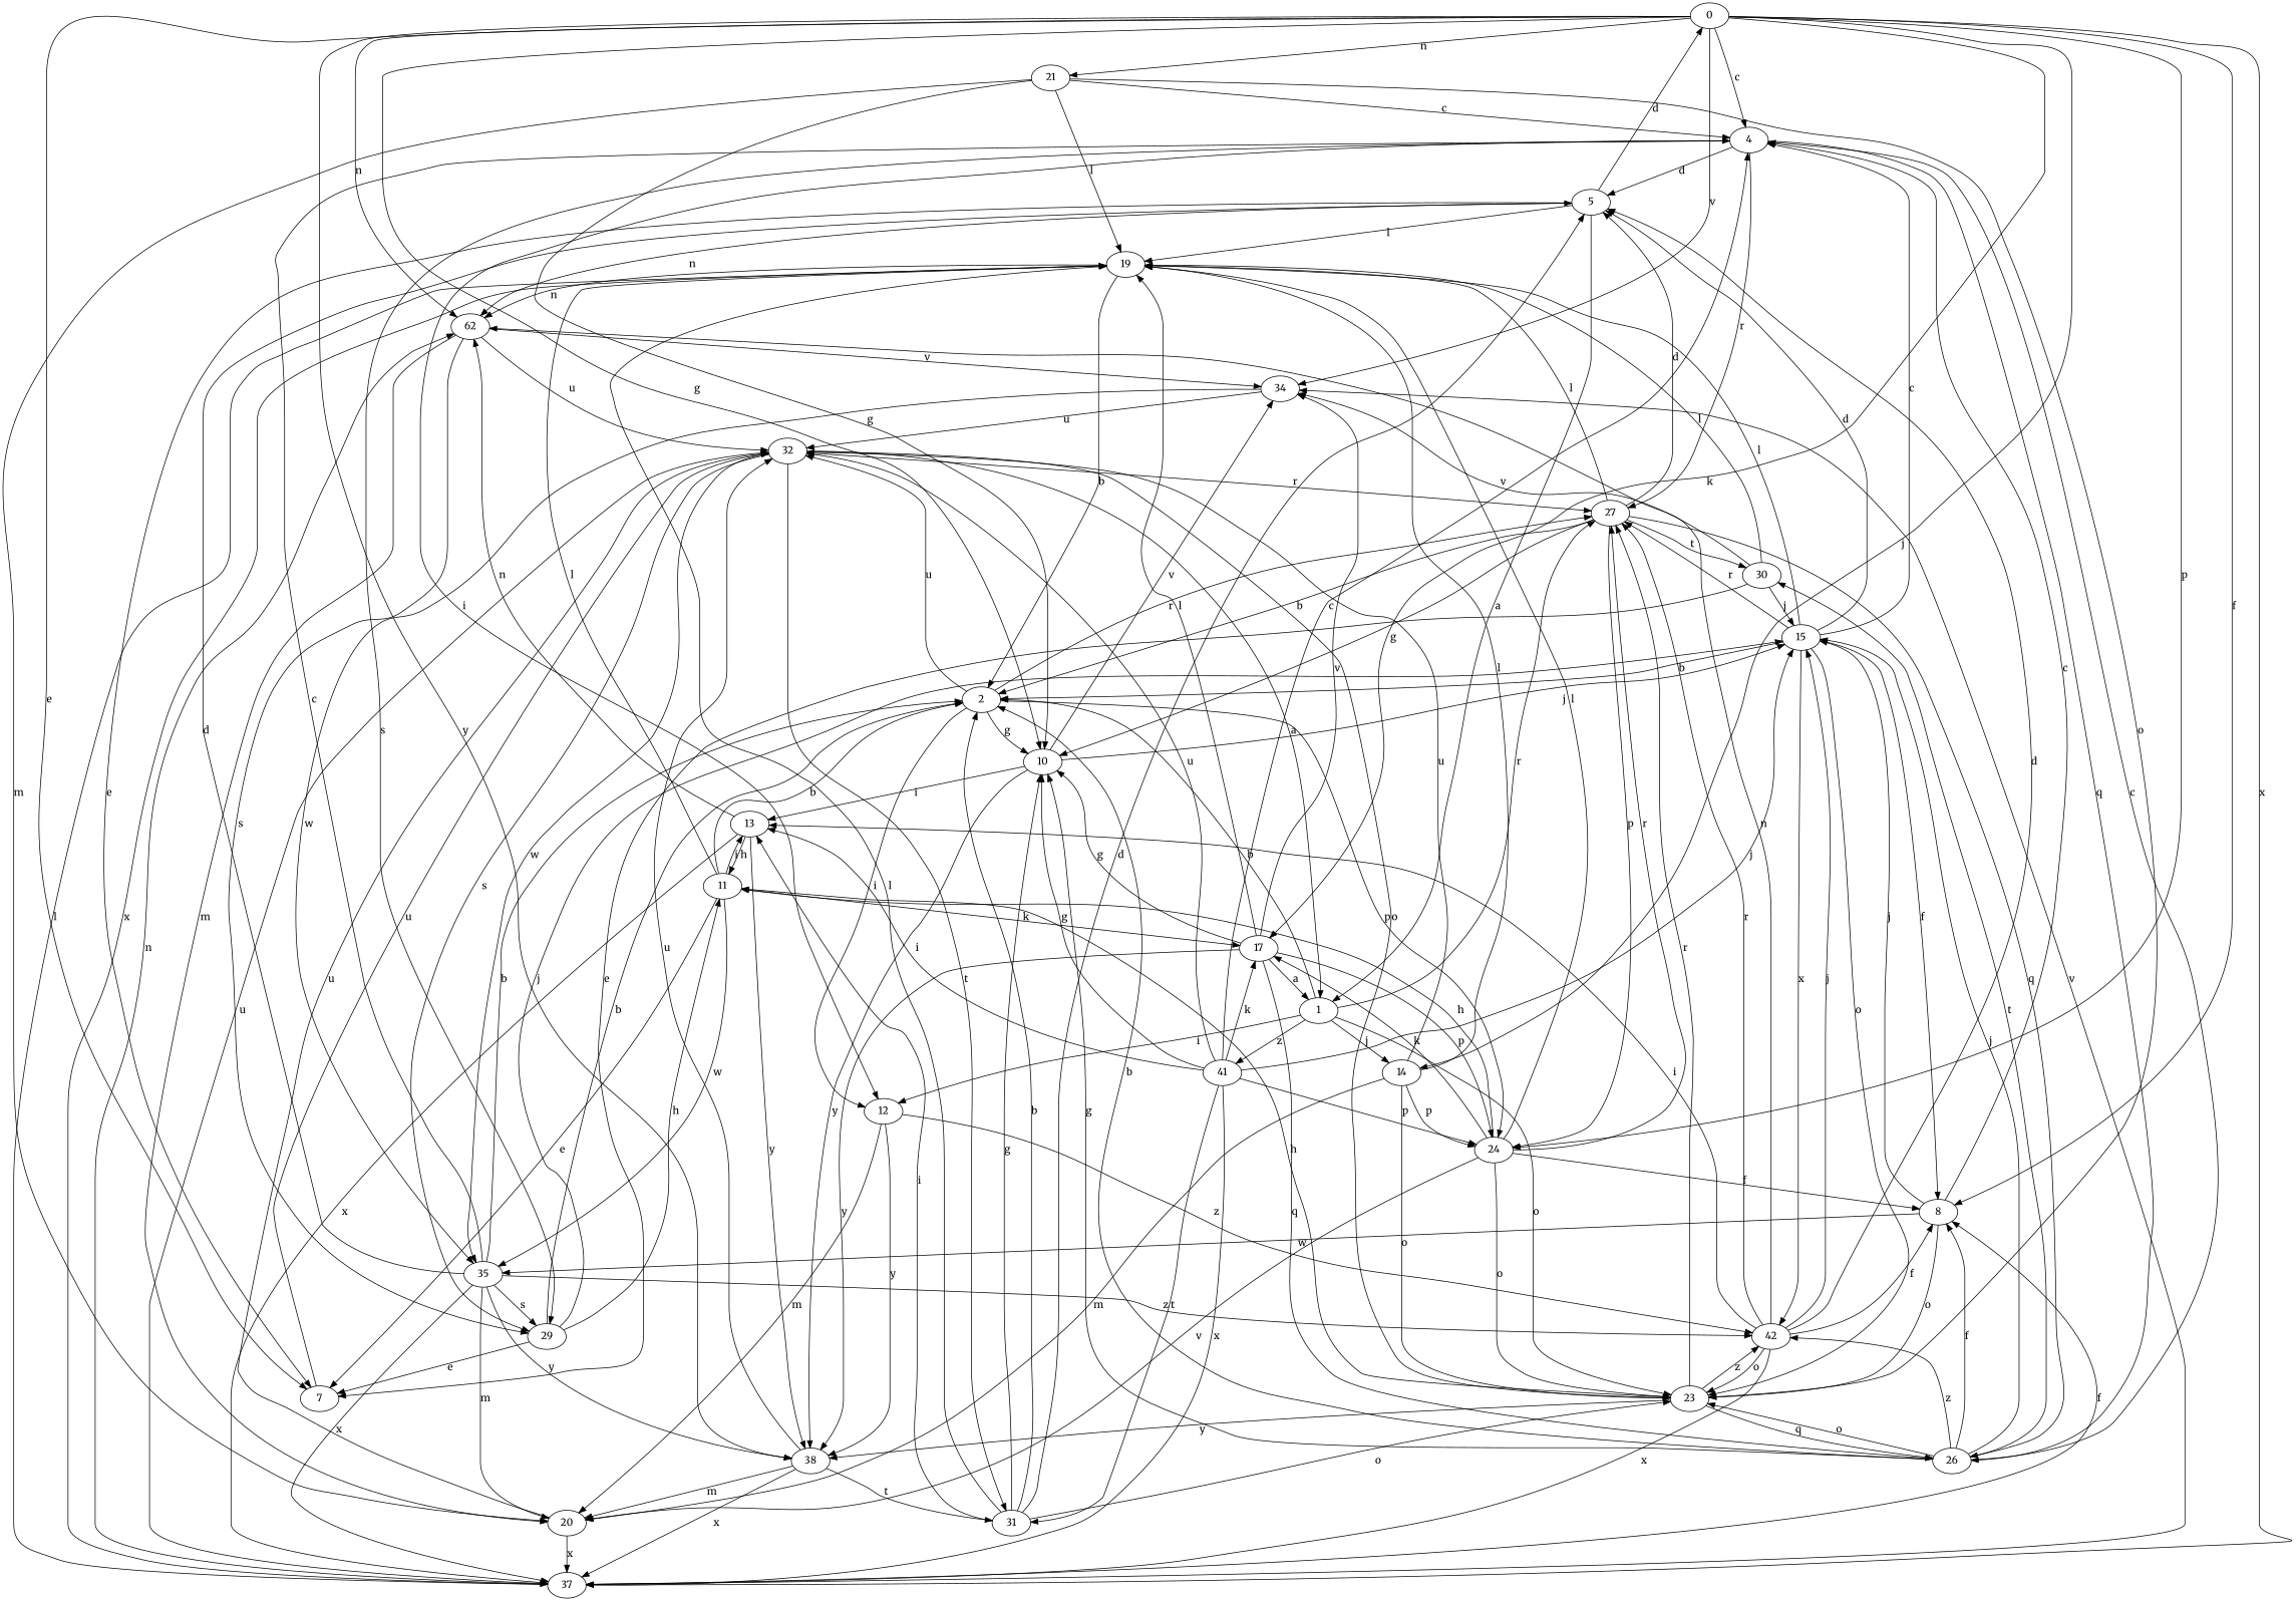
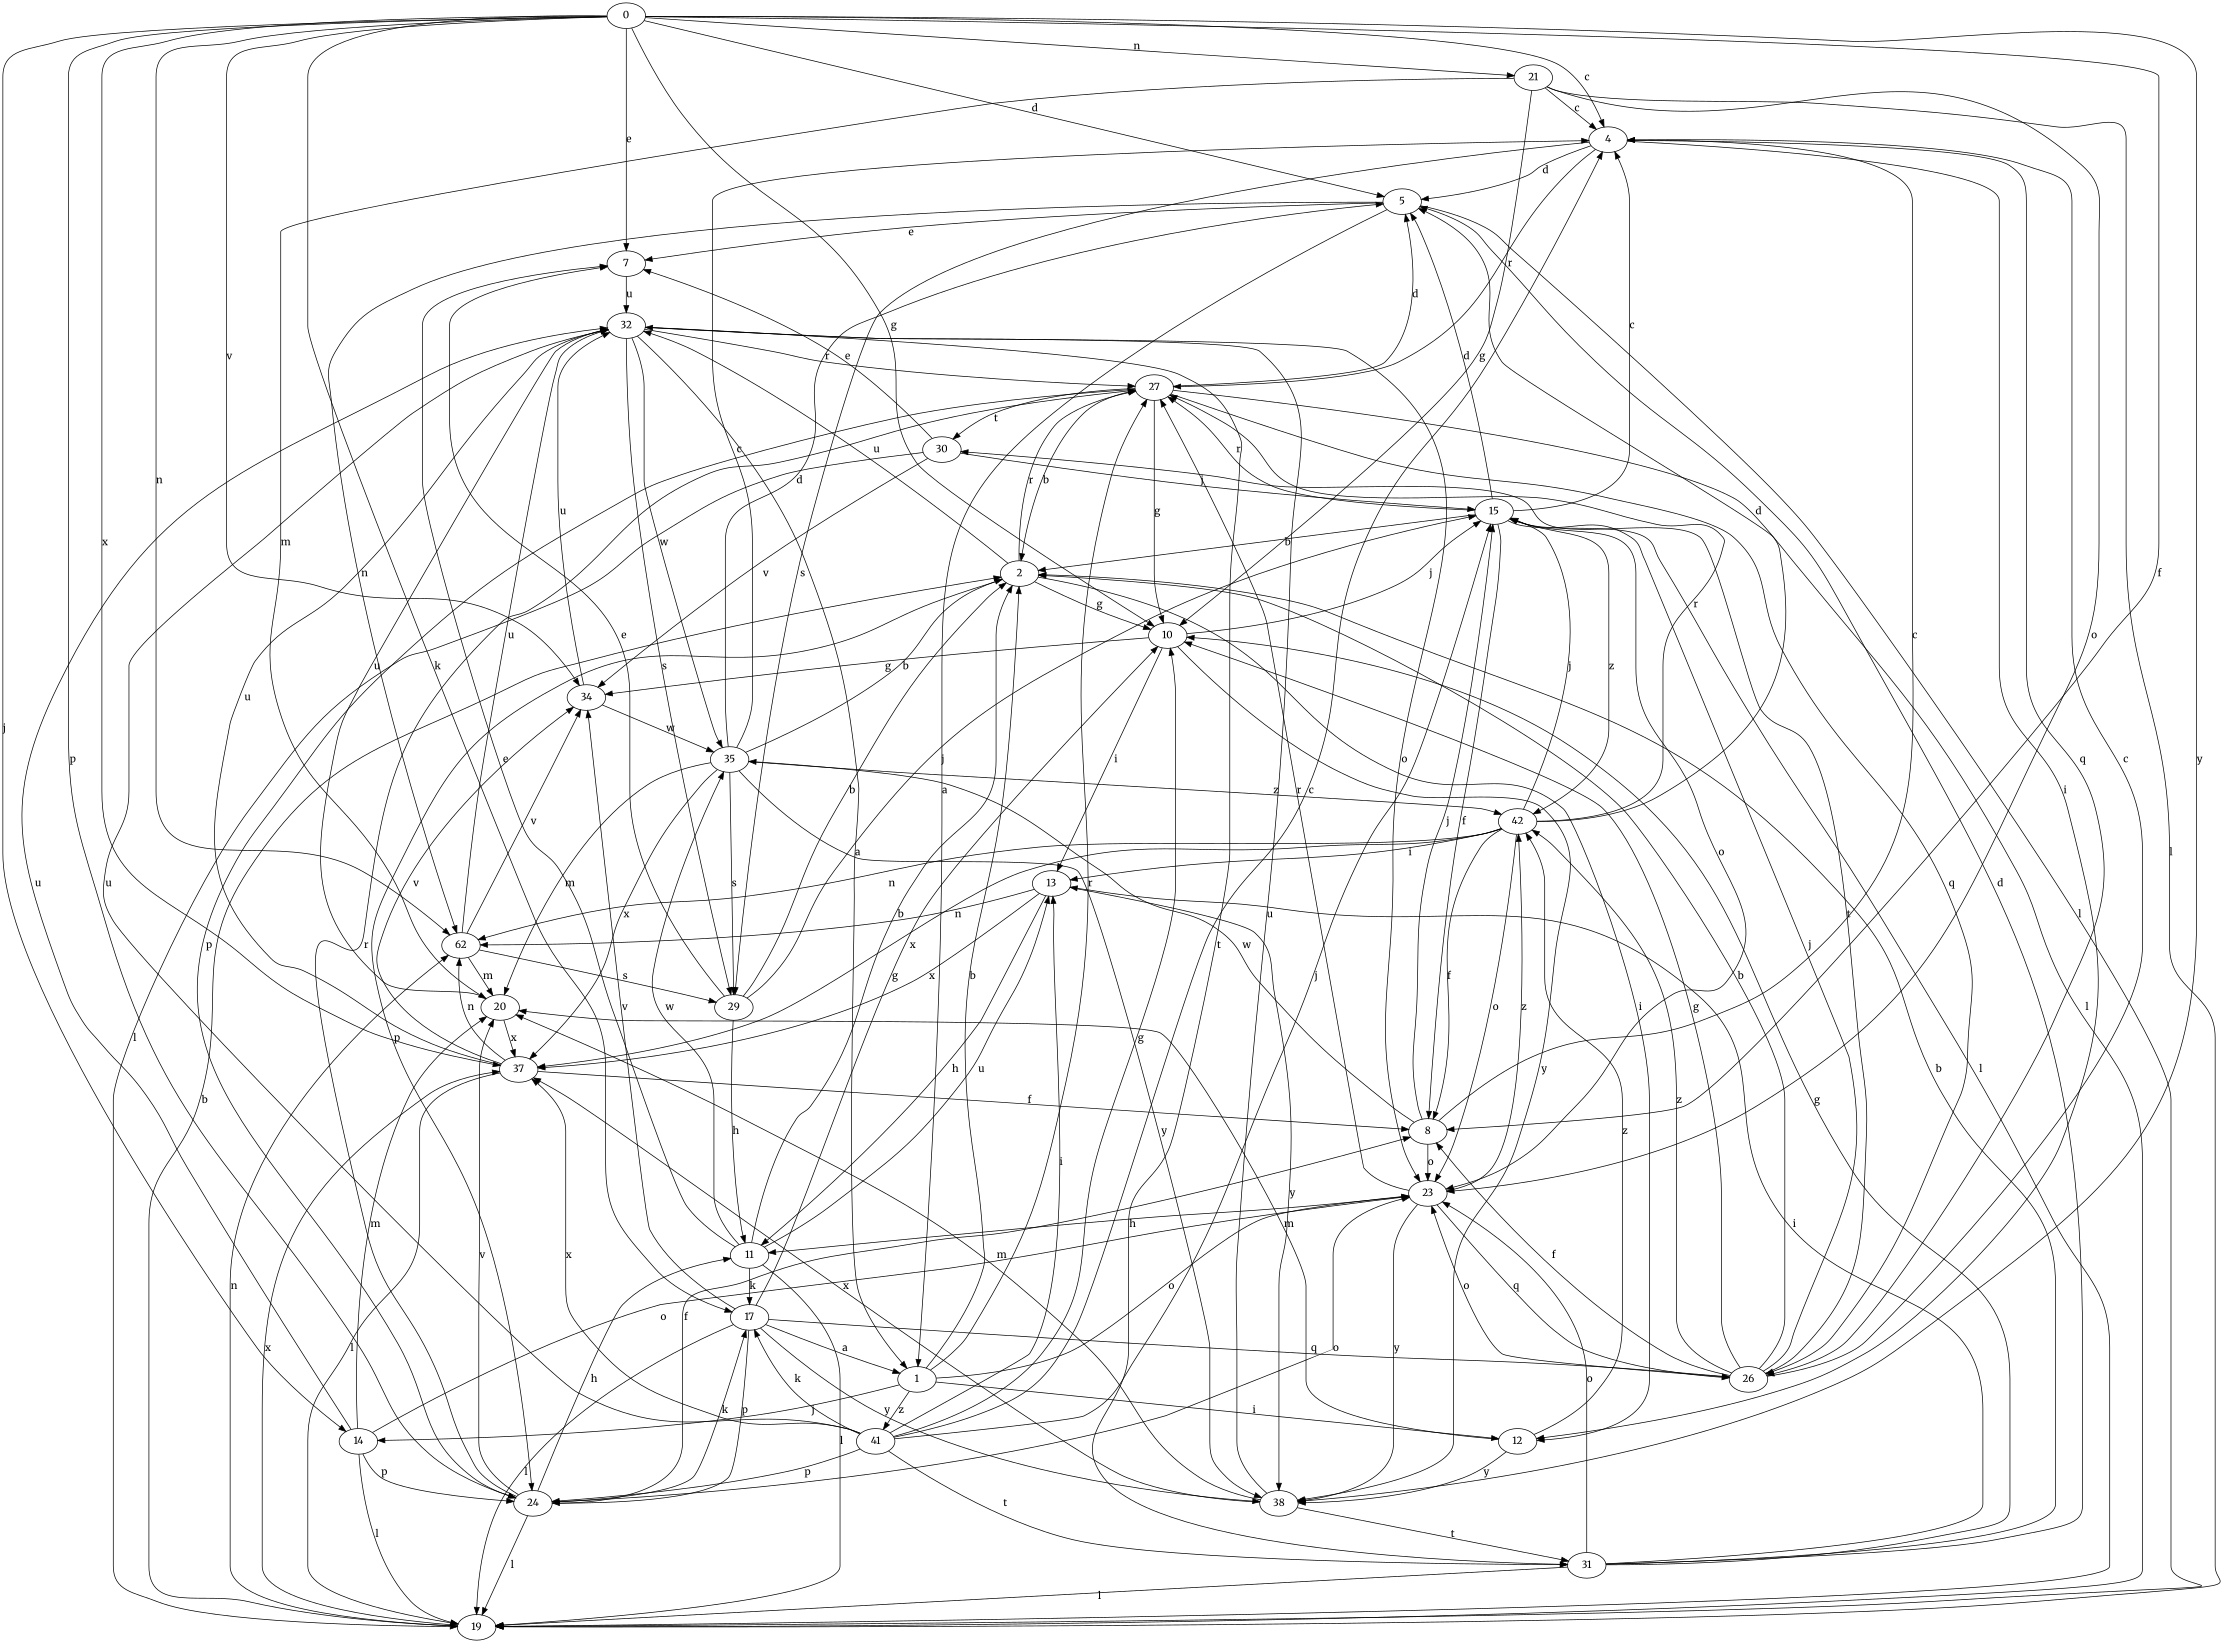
  strict digraph {
    fontname=Merriweather
    node [fontname=Merriweather]
    edge [fontname=Merriweather]
    0
    4
    5
    7
    8
    10
    14
    17
    21
    n10 [label=62]
    24
    34
    37
    38
    12
    27
    26
    29
    1
    19
    32
    23
    15
    35
    13
    20
    42
    11
    31
    2
    41
    30
    0 -> 4 [label=c]
-   5 -> 0 [label=d]
+   0 -> 5 [label=d]
    0 -> 7 [label=e]
    0 -> 8 [label=f]
    0 -> 10 [label=g]
    0 -> 14 [label=j]
    0 -> 17 [label=k]
    0 -> 21 [label=n]
    0 -> n10 [label=n]
    0 -> 24 [label=p]
    0 -> 34 [label=v]
    0 -> 37 [label=x]
    0 -> 38 [label=y]
    4 -> 5 [label=d]
    4 -> 12 [label=i]
    4 -> 27 [label=r]
    4 -> 26 [label=q]
    4 -> 29 [label=s]
    5 -> 7 [label=e]
    5 -> n10 [label=n]
    5 -> 1 [label=a]
    5 -> 19 [label=l]
    7 -> 32 [label=u]
    8 -> 4 [label=c]
    8 -> 23 [label=o]
    8 -> 15 [label=j]
    8 -> 35 [label=w]
-   10 -> 34 [label=v]
+   10 -> 34 [label=g]
    10 -> 38 [label=y]
    10 -> 15 [label=j]
    10 -> 13 [label=i]
    14 -> 24 [label=p]
    14 -> 19 [label=l]
    14 -> 32 [label=u]
    14 -> 23 [label=o]
    14 -> 20 [label=m]
    17 -> 10 [label=g]
    17 -> 24 [label=p]
    17 -> 34 [label=v]
    17 -> 38 [label=y]
    17 -> 26 [label=q]
    17 -> 1 [label=a]
    17 -> 19 [label=l]
    21 -> 4 [label=c]
    21 -> 10 [label=g]
    21 -> 19 [label=l]
    21 -> 23 [label=o]
    21 -> 20 [label=m]
    n10 -> 34 [label=v]
    n10 -> 29 [label=s]
    n10 -> 32 [label=u]
    n10 -> 20 [label=m]
    24 -> 8 [label=f]
    24 -> 17 [label=k]
    24 -> 27 [label=r]
    24 -> 19 [label=l]
    24 -> 23 [label=o]
    24 -> 20 [label=v]
    24 -> 11 [label=h]
    34 -> 32 [label=u]
    34 -> 35 [label=w]
    37 -> 8 [label=f]
    37 -> n10 [label=n]
    37 -> 34 [label=v]
    37 -> 19 [label=l]
    37 -> 32 [label=u]
    38 -> 37 [label=x]
    38 -> 32 [label=u]
    38 -> 20 [label=m]
    38 -> 31 [label=t]
    12 -> 38 [label=y]
    12 -> 20 [label=m]
    12 -> 42 [label=z]
    27 -> 5 [label=d]
    27 -> 10 [label=g]
    27 -> 24 [label=p]
    27 -> 26 [label=q]
    27 -> 19 [label=l]
    27 -> 2 [label=b]
    27 -> 30 [label=t]
    26 -> 4 [label=c]
    26 -> 8 [label=f]
    26 -> 10 [label=g]
    26 -> 23 [label=o]
    26 -> 15 [label=j]
    26 -> 42 [label=z]
    26 -> 2 [label=b]
    26 -> 30 [label=t]
    29 -> 7 [label=e]
    29 -> 15 [label=j]
    29 -> 11 [label=h]
    29 -> 2 [label=b]
    1 -> 14 [label=j]
    1 -> 12 [label=i]
    1 -> 27 [label=r]
    1 -> 23 [label=o]
    1 -> 2 [label=b]
    1 -> 41 [label=z]
    19 -> n10 [label=n]
    19 -> 37 [label=x]
    19 -> 2 [label=b]
    32 -> 27 [label=r]
    32 -> 29 [label=s]
    32 -> 1 [label=a]
    32 -> 23 [label=o]
    32 -> 35 [label=w]
    32 -> 31 [label=t]
    23 -> 38 [label=y]
    23 -> 27 [label=r]
    23 -> 26 [label=q]
    23 -> 42 [label=z]
    23 -> 11 [label=h]
    15 -> 4 [label=c]
    15 -> 5 [label=d]
    15 -> 8 [label=f]
    15 -> 27 [label=r]
    15 -> 19 [label=l]
    15 -> 23 [label=o]
-   15 -> 42 [label=x]
+   15 -> 42 [label=z]
    15 -> 2 [label=b]
    35 -> 4 [label=c]
    35 -> 5 [label=d]
    35 -> 37 [label=x]
    35 -> 38 [label=y]
    35 -> 29 [label=s]
    35 -> 20 [label=m]
    35 -> 42 [label=z]
    35 -> 2 [label=b]
    13 -> n10 [label=n]
    13 -> 37 [label=x]
    13 -> 38 [label=y]
    13 -> 11 [label=h]
    20 -> 37 [label=x]
    20 -> 32 [label=u]
    42 -> 5 [label=d]
    42 -> 8 [label=f]
    42 -> n10 [label=n]
    42 -> 37 [label=x]
    42 -> 27 [label=r]
    42 -> 23 [label=o]
    42 -> 15 [label=j]
    42 -> 13 [label=i]
    11 -> 7 [label=e]
    11 -> 17 [label=k]
    11 -> 19 [label=l]
    11 -> 35 [label=w]
-   11 -> 13 [label=i]
+   11 -> 13 [label=u]
    11 -> 2 [label=b]
    31 -> 5 [label=d]
    31 -> 10 [label=g]
    31 -> 19 [label=l]
    31 -> 23 [label=o]
    31 -> 13 [label=i]
    31 -> 2 [label=b]
    2 -> 10 [label=g]
    2 -> 24 [label=p]
    2 -> 12 [label=i]
    2 -> 27 [label=r]
    2 -> 32 [label=u]
    41 -> 4 [label=c]
    41 -> 10 [label=g]
    41 -> 17 [label=k]
    41 -> 24 [label=p]
    41 -> 37 [label=x]
    41 -> 32 [label=u]
    41 -> 15 [label=j]
    41 -> 13 [label=i]
    41 -> 31 [label=t]
    30 -> 7 [label=e]
    30 -> 34 [label=v]
    30 -> 19 [label=l]
    30 -> 15 [label=j]
  }
